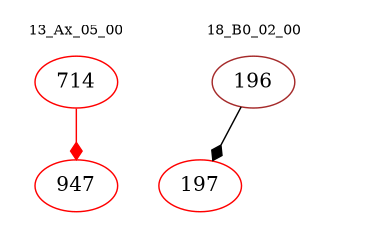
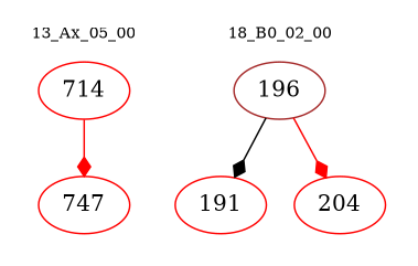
  digraph {
    node [color=red]
    edge [arrowhead=diamond color=red]
    n1 [label=714]
-   n2 [label=947]
+   n2 [label=747]
    n3 [color=brown label=196]
-   n4 [label=197]
+   n4 [label=191]
+   n5 [label=204]
    subgraph cluster_1 {
      color=white
      fontsize=10
      label="13_Ax_05_00"
      n1
      n2
    }
    subgraph cluster_2 {
      color=white
      fontsize=10
      label="18_B0_02_00"
      n3
      n4
+     n5
    }
    n1 -> n2
    n3 -> n4 [color=black]
+   n3 -> n5
  }
